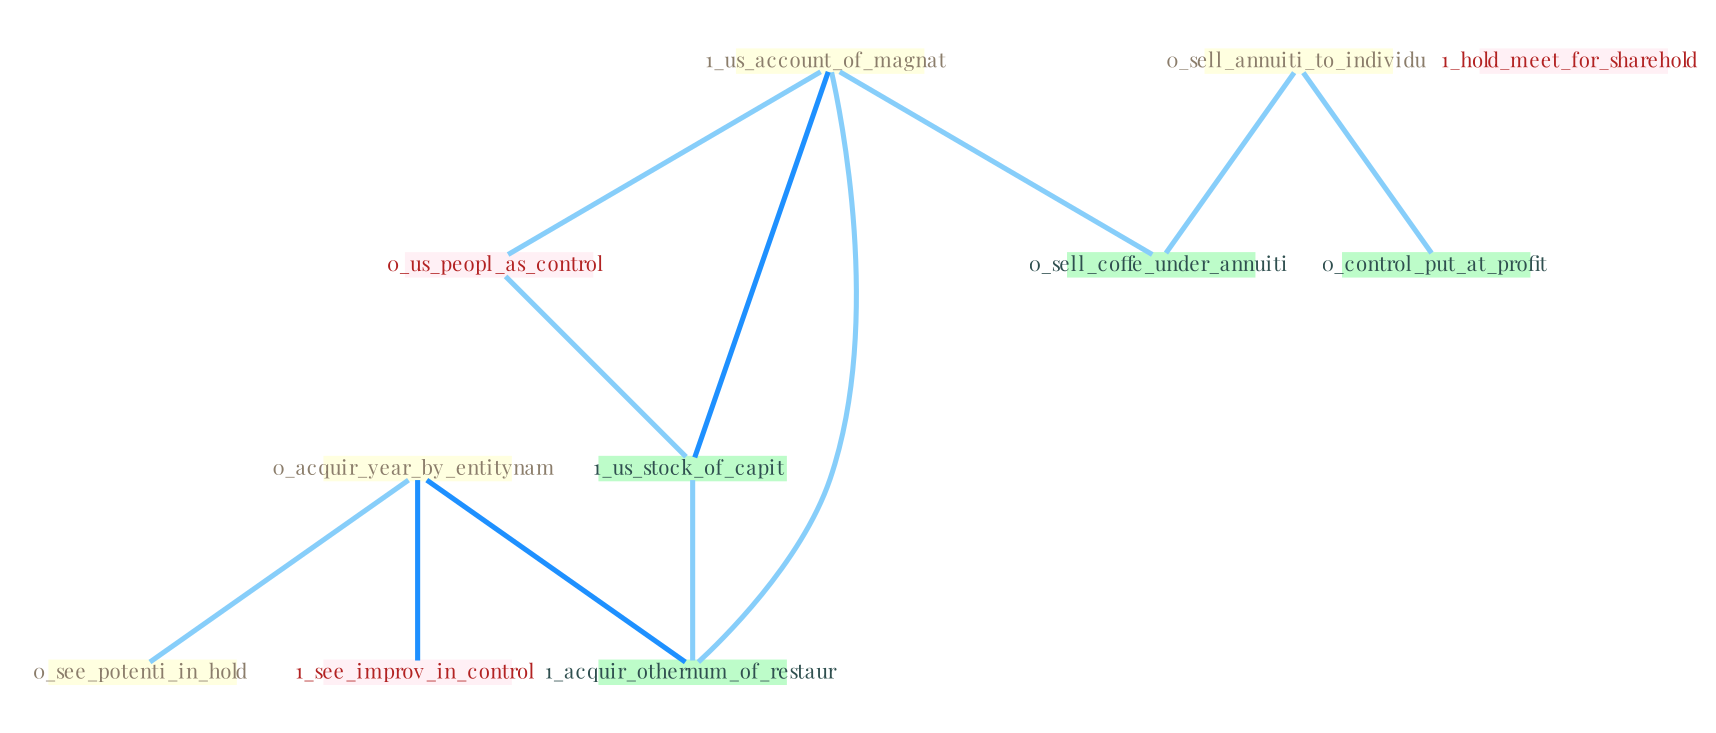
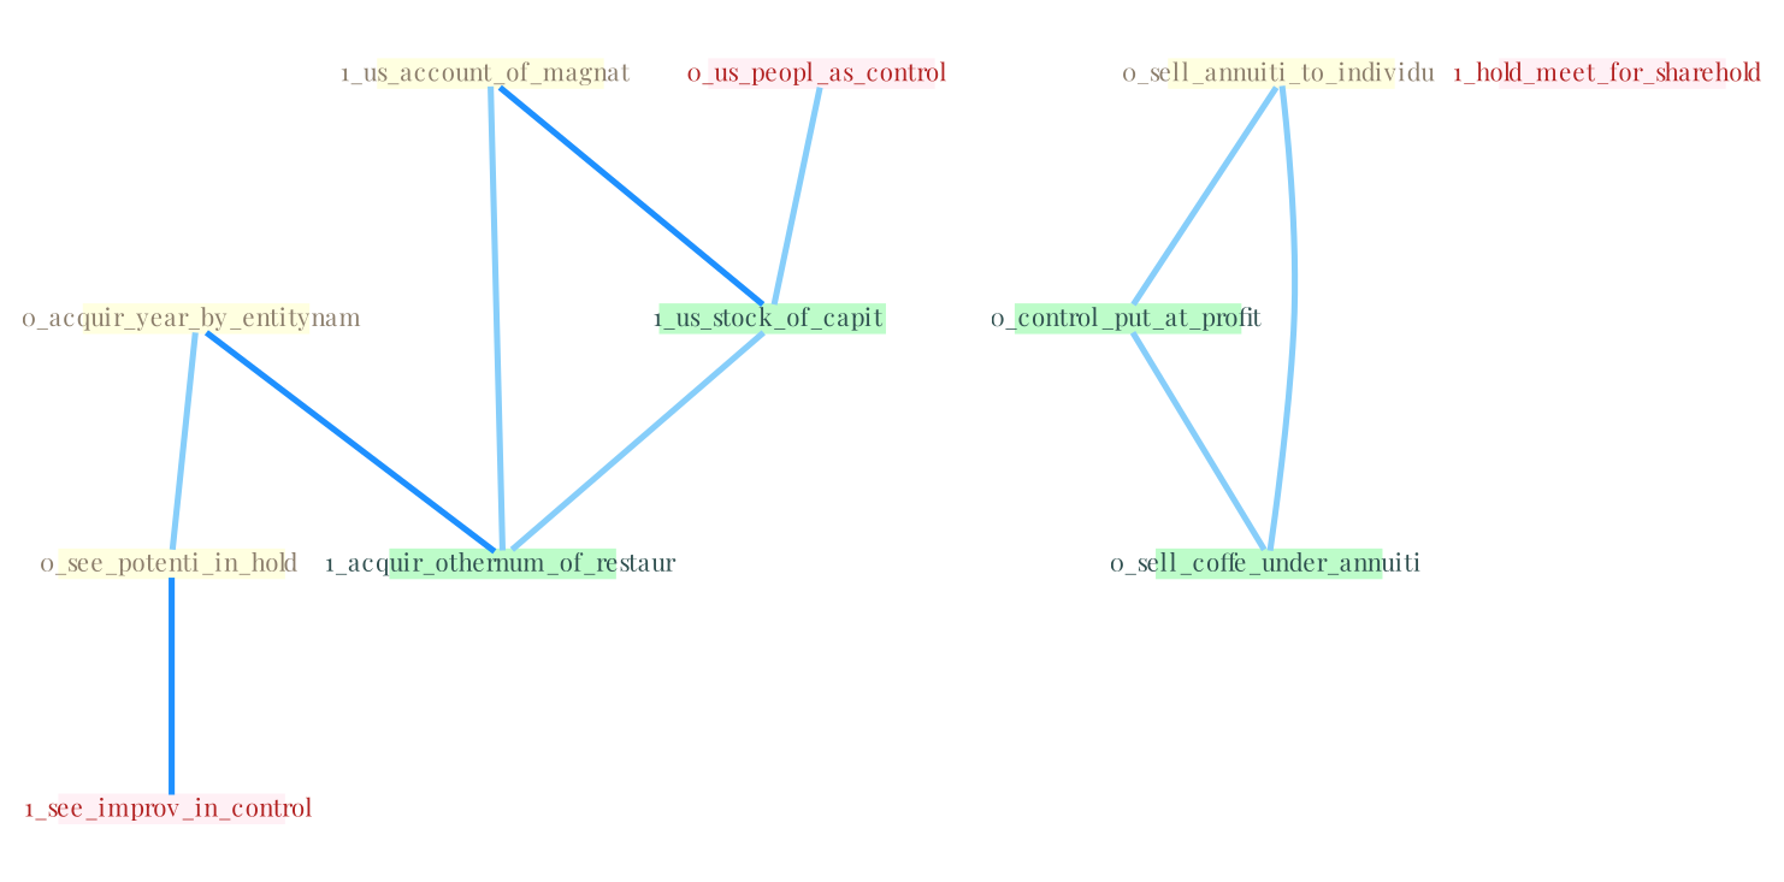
  graph {
    fontname="Playfair Display"
    node [color="#ffffe0" fixedsize=true fontcolor="#8b7d6b" fontname="Playfair Display" fontsize=4 shape=polygon style=filled]
    edge [color="#87cefa" fontname="Playfair Display" w=1]
    "0_acquir_year_by_entitynam " [height=.06 width=.5]
    "0_sell_annuiti_to_individu " [height=.06 width=.5]
    "1_us_account_of_magnat " [height=.06 width=.5]
    n4 [height=.06 label="0_see_potenti_in_hold" width=.5]
    "0_us_peopl_as_control " [color="#fff0f5" fontcolor="#b22222" height=.06 width=.5]
    n6 [color="#fff0f5" fontcolor="#b22222" height=.06 label="1_see_improv_in_control" width=.5]
    "1_hold_meet_for_sharehold " [color="#fff0f5" fontcolor="#b22222" height=.06 width=.5]
    "1_acquir_othernum_of_restaur " [color="#BDFCC9" fontcolor="#2f4f4f" height=.06 width=.5]
    n9 [color="#BDFCC9" fontcolor="#2f4f4f" height=.06 label="0_control_put_at_profit" width=.5]
    n10 [color="#BDFCC9" fontcolor="#2f4f4f" height=.06 label="0_sell_coffe_under_annuiti" width=.5]
    "1_us_stock_of_capit " [color="#BDFCC9" fontcolor="#2f4f4f" height=.06 width=.5]
    subgraph sub_1 {
      "0_acquir_year_by_entitynam "
      "0_sell_annuiti_to_individu "
      "1_us_account_of_magnat "
      n4
    }
    subgraph sub_2 {
      "0_us_peopl_as_control "
      n6
      "1_hold_meet_for_sharehold "
    }
    "0_acquir_year_by_entitynam " -- n4
    "0_acquir_year_by_entitynam " -- "1_acquir_othernum_of_restaur " [color="#1e90ff"]
    "0_sell_annuiti_to_individu " -- n9
    "0_sell_annuiti_to_individu " -- n10
-   "1_us_account_of_magnat " -- "0_us_peopl_as_control "
    "1_us_account_of_magnat " -- "1_acquir_othernum_of_restaur "
    "1_us_account_of_magnat " -- "1_us_stock_of_capit " [color="#1e90ff" w=2]
-   "0_acquir_year_by_entitynam " -- n6 [color="#1e90ff" w=2]
+   n4 -- n6 [color="#1e90ff" w=2]
    "0_us_peopl_as_control " -- "1_us_stock_of_capit "
-   "1_us_account_of_magnat " -- n10
+   n9 -- n10
    "1_us_stock_of_capit " -- "1_acquir_othernum_of_restaur "
  }
